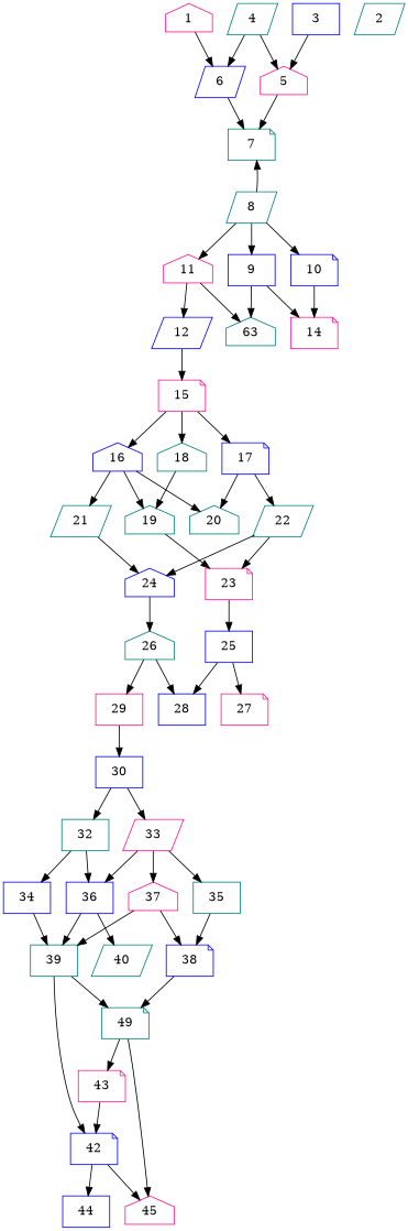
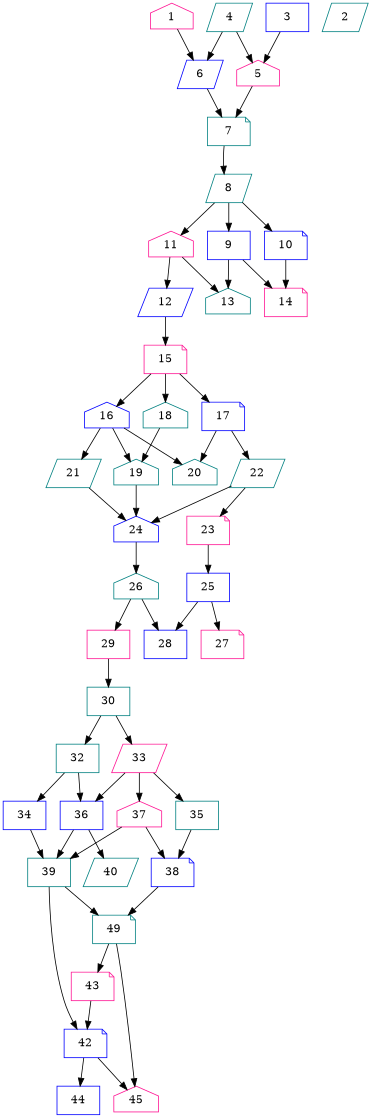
  digraph {
    node [alpha=0.05 color=teal shape=house]
    1 [alpha=0.11 color=deeppink expect_size=39990272]
    6 [alpha=0.10 color=blue expect_size=9752576 shape=parallelogram]
    7 [expect_size=37817344 shape=note]
    8 [alpha=0.09 expect_size=31152128 shape=parallelogram]
    2 [alpha=0.04 expect_size=38510592 shape=parallelogram]
    3 [color=blue expect_size=17473536 shape=box]
    5 [alpha=0.16 color=deeppink expect_size=7744512]
    4 [alpha=0.11 expect_size=32265216 shape=parallelogram]
    9 [alpha=0.00 color=blue expect_size=19146752 shape=box]
    10 [alpha=0.07 color=blue expect_size=12220416 shape=note]
    11 [alpha=0.01 color=deeppink expect_size=50070528]
-   13 [alpha=0.18 expect_size=38648832 label=63]
+   13 [alpha=0.18 expect_size=38648832]
    14 [alpha=0.07 color=deeppink expect_size=49929216 shape=note]
    12 [alpha=0.08 color=blue expect_size=29864960 shape=parallelogram]
    15 [alpha=0.15 color=deeppink expect_size=28805120 shape=note]
    16 [color=blue expect_size=18426880]
    17 [alpha=0.16 color=blue expect_size=41477120 shape=note]
    18 [alpha=0.14 expect_size=52229120]
    19 [alpha=0.13 expect_size=25921536]
    20 [alpha=0.07 expect_size=26750976]
    21 [alpha=0.15 expect_size=43503616 shape=parallelogram]
    22 [alpha=0.18 expect_size=46979072 shape=parallelogram]
    23 [color=deeppink expect_size=19756032 shape=note]
    24 [alpha=0.04 color=blue expect_size=15250432]
    25 [color=blue expect_size=30939136 shape=box]
    26 [alpha=0.07 expect_size=18482176]
    27 [alpha=0.03 color=deeppink expect_size=29164544 shape=note]
    28 [alpha=0.10 color=blue expect_size=19966976 shape=box]
    29 [alpha=0.03 color=deeppink expect_size=5573632 shape=box]
-   30 [alpha=0.18 color=blue expect_size=35902464 shape=box]
+   30 [alpha=0.18 expect_size=35902464 shape=box]
    32 [alpha=0.18 expect_size=39614464 shape=box]
    33 [alpha=0.18 color=deeppink expect_size=33827840 shape=parallelogram]
    34 [alpha=0.16 color=blue expect_size=46265344 shape=box]
    36 [alpha=0.18 color=blue expect_size=20640768 shape=box]
    37 [alpha=0.08 color=deeppink expect_size=36775936]
    35 [alpha=0.04 expect_size=9577472 shape=box]
    39 [alpha=0.15 expect_size=19156992 shape=box]
    38 [alpha=0.17 color=blue expect_size=43373568 shape=note]
    40 [alpha=0.02 expect_size=25216000 shape=parallelogram]
    n40 [expect_size=21342208 label=49 shape=note]
    42 [alpha=0.06 color=blue expect_size=52364288 shape=note]
    43 [alpha=0.13 color=deeppink expect_size=48532480 shape=note]
    45 [alpha=0.07 color=deeppink expect_size=34026496]
    44 [alpha=0.04 color=blue expect_size=43252736 shape=box]
    1 -> 6
    6 -> 7
-   8 -> 7
+   7 -> 8
    8 -> 9
    8 -> 10
    8 -> 11
    3 -> 5
    5 -> 7
    4 -> 6
    4 -> 5
    9 -> 13
    9 -> 14
    10 -> 14
    11 -> 13
    11 -> 12
    12 -> 15
    15 -> 16
    15 -> 17
    15 -> 18
    16 -> 19
    16 -> 20
    16 -> 21
    17 -> 20
    17 -> 22
    18 -> 19
-   19 -> 23
+   19 -> 24
    21 -> 24
    22 -> 23
    22 -> 24
    23 -> 25
    24 -> 26
    25 -> 27
    25 -> 28
    26 -> 28
    26 -> 29
    29 -> 30
    30 -> 32
    30 -> 33
    32 -> 34
    32 -> 36
    33 -> 36
    33 -> 37
    33 -> 35
    34 -> 39
    36 -> 39
    36 -> 40
    37 -> 39
    37 -> 38
    35 -> 38
    39 -> n40
    39 -> 42
    38 -> n40
    n40 -> 43
    n40 -> 45
    42 -> 45
    42 -> 44
    43 -> 42
  }
